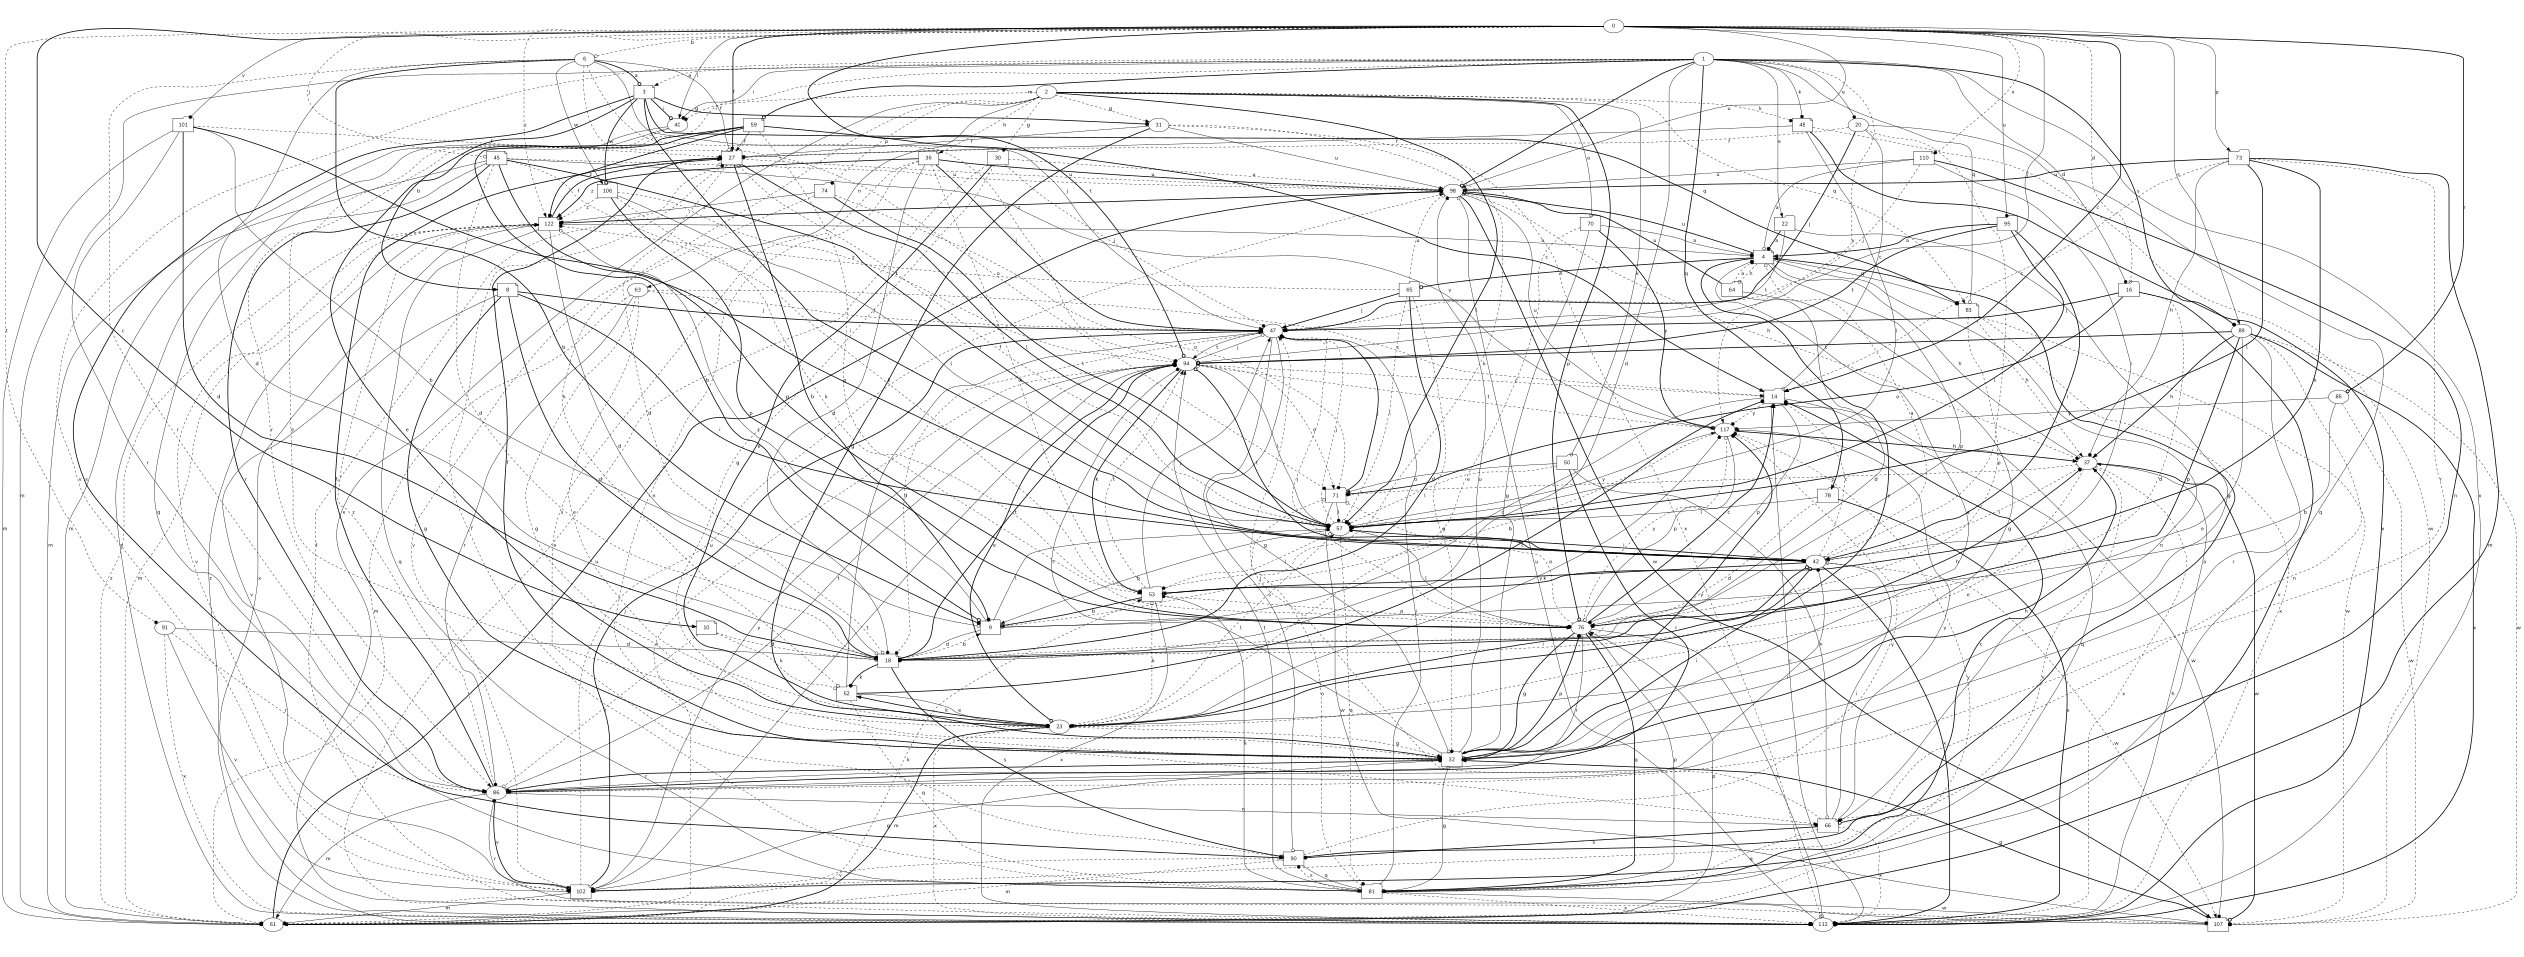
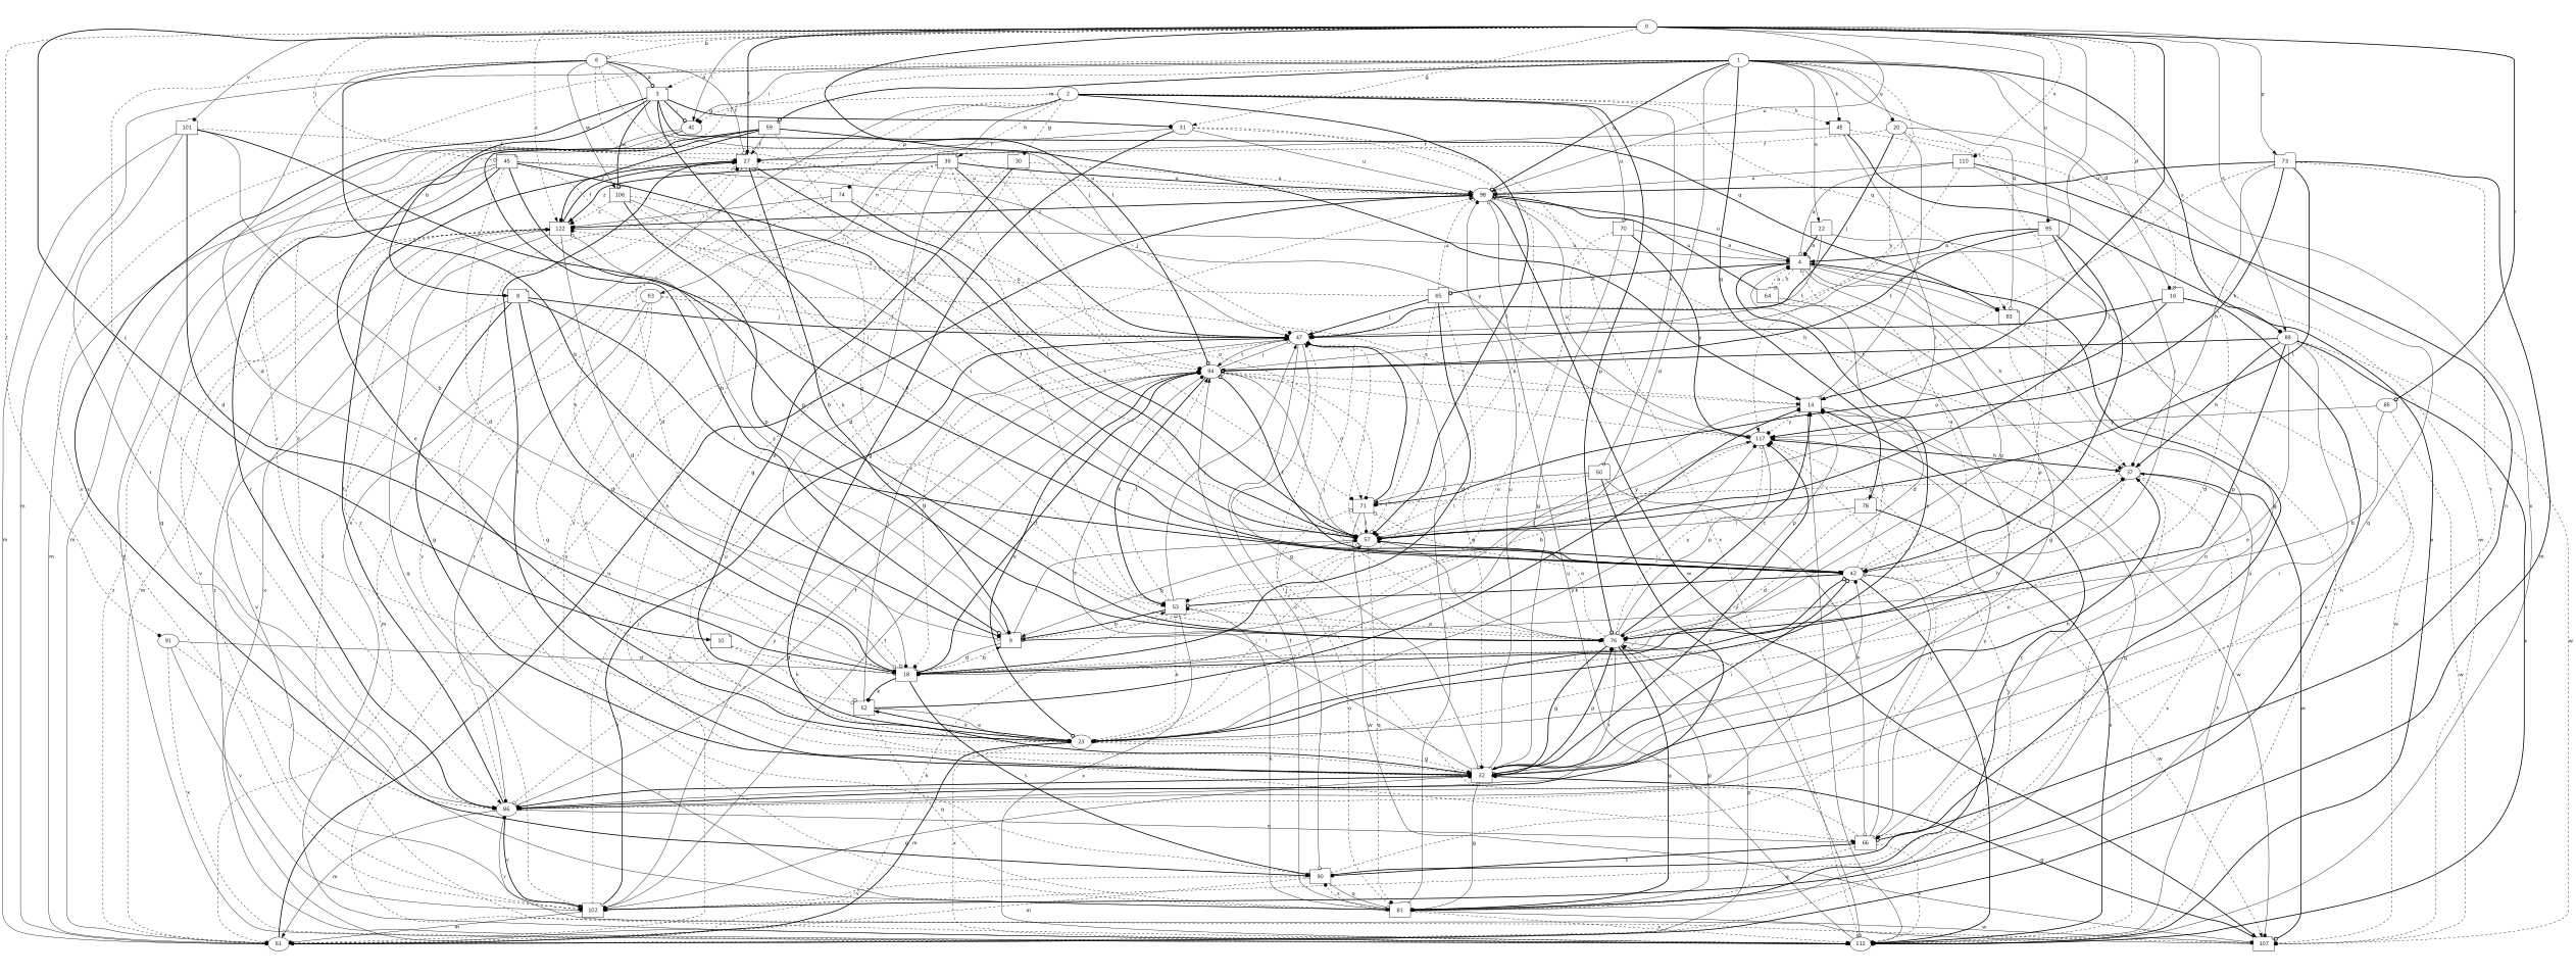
  strict digraph {
    fontname=Nunito
    node [fontname=Nunito shape=ellipse]
    edge [arrowhead=odot fontname=Nunito style=dashed]
    0
    6
    10 [shape=note]
    14 [shape=folder]
    16 [shape=folder]
    27 [shape=folder]
    40
    45 [shape=note]
    47
    73 [shape=folder]
    85
    89
    91
    94
    95 [shape=folder]
    98
    101 [shape=folder]
    110 [shape=note]
    122 [shape=note]
    3 [shape=note]
    18 [shape=note]
    86
    106 [shape=folder]
    9 [shape=folder]
    71 [shape=folder]
    52 [shape=folder]
    117
    76
    81 [shape=folder]
    107 [shape=note]
    102 [shape=note]
    57
    61
    23
    112
    53 [shape=folder]
    90 [shape=folder]
    32 [shape=folder]
    37
    66 [shape=note]
    42
    4 [shape=note]
    1
    20
    22 [shape=folder]
    48 [shape=note]
    59 [shape=note]
    78 [shape=folder]
    n49 [label=83 shape=note]
    31
    8 [shape=note]
    2
    30 [shape=folder]
    36 [shape=note]
    50 [shape=folder]
    63
    70 [shape=folder]
    74 [shape=folder]
    64 [shape=folder]
    65 [shape=folder]
    0 -> 6 [label=b]
    0 -> 10 [arrowhead=normal label=c style=bold]
    0 -> 14 [arrowhead=normal label=c style=bold]
    0 -> 16 [label=d]
    0 -> 27 [arrowhead=normal label=f style=bold]
    0 -> 40 [arrowhead=normal label=i style=solid]
    0 -> 45 [label=j]
    0 -> 47 [label=j style=solid]
    0 -> 73 [arrowhead=normal label=p style=solid]
    0 -> 85 [label=r style=bold]
    0 -> 89 [arrowhead=normal label=s style=solid]
    0 -> 91 [arrowhead=dot label=t]
    0 -> 94 [label=t style=bold]
    0 -> 95 [arrowhead=dot label=u style=solid]
    0 -> 98 [arrowhead=normal label=u style=solid]
    0 -> 101 [arrowhead=dot label=v style=solid]
    0 -> 110 [arrowhead=dot label=x]
    0 -> 122 [arrowhead=normal label=z]
    6 -> 27 [label=f style=solid]
    6 -> 47 [arrowhead=normal label=j style=solid]
    6 -> 94 [arrowhead=dot label=t]
    6 -> 3 [label=a style=bold]
    6 -> 18 [label=d style=solid]
    6 -> 86 [arrowhead=dot label=r]
    6 -> 106 [arrowhead=normal label=w style=solid]
    6 -> 9 [arrowhead=dot label=b style=bold]
    6 -> 71 [arrowhead=dot label=o]
    10 -> 18 [label=d]
    10 -> 86 [label=r]
    10 -> 52 [label=k]
    14 -> 117 [arrowhead=dot label=y]
    14 -> 76 [arrowhead=dot label=p style=solid]
    14 -> 81 [arrowhead=normal label=q style=solid]
    14 -> 107 [arrowhead=dot label=w style=solid]
    16 -> 47 [arrowhead=dot label=j style=bold]
    16 -> 18 [label=d]
    16 -> 71 [arrowhead=normal label=o style=bold]
    16 -> 102 [arrowhead=dot label=v style=bold]
    27 -> 98 [arrowhead=normal label=u]
    27 -> 18 [label=d]
    27 -> 9 [arrowhead=dot label=b style=bold]
    27 -> 57 [arrowhead=dot label=l style=bold]
    40 -> 81 [label=q style=solid]
    40 -> 61 [arrowhead=dot label=m style=solid]
    40 -> 23 [label=e]
    45 -> 98 [arrowhead=normal label=u]
    45 -> 18 [label=d]
    45 -> 86 [label=r style=bold]
    45 -> 117 [arrowhead=normal label=y style=solid]
    45 -> 76 [arrowhead=normal label=p style=bold]
    45 -> 57 [arrowhead=dot label=l style=bold]
    45 -> 61 [label=m style=solid]
    45 -> 112 [arrowhead=dot label=x style=solid]
    45 -> 53 [arrowhead=dot label=k]
    47 -> 94 [arrowhead=normal label=t style=solid]
    47 -> 18 [arrowhead=dot label=d]
    47 -> 90 [label=s style=solid]
    47 -> 32 [label=g style=solid]
    73 -> 14 [arrowhead=normal label=c]
    73 -> 98 [label=u style=bold]
    73 -> 86 [label=r]
    73 -> 57 [arrowhead=normal label=l style=bold]
    73 -> 61 [arrowhead=normal label=m style=bold]
-   73 -> 53 [arrowhead=normal label=k style=bold]
+   73 -> 117 [arrowhead=normal label=k style=bold]
    73 -> 37 [arrowhead=dot label=h style=solid]
    85 -> 9 [label=b style=solid]
    85 -> 117 [arrowhead=dot label=y style=solid]
    85 -> 107 [label=w]
    89 -> 94 [label=t style=bold]
    89 -> 86 [label=r style=solid]
    89 -> 76 [arrowhead=dot label=p style=bold]
    89 -> 107 [arrowhead=dot label=w]
    89 -> 23 [arrowhead=dot label=e style=solid]
    89 -> 112 [label=x style=bold]
    89 -> 37 [arrowhead=normal label=h style=bold]
    89 -> 66 [arrowhead=normal label=n]
    91 -> 18 [label=d style=solid]
    91 -> 86 [arrowhead=normal label=r]
    91 -> 102 [arrowhead=dot label=v style=solid]
    91 -> 112 [label=x]
    94 -> 14 [arrowhead=normal label=c]
    94 -> 47 [label=j style=solid]
    94 -> 71 [arrowhead=normal label=o]
    94 -> 102 [arrowhead=dot label=y style=solid]
    94 -> 57 [arrowhead=normal label=l style=solid]
    94 -> 23 [label=e style=bold]
    94 -> 53 [label=k style=bold]
    95 -> 94 [label=t style=bold]
    95 -> 57 [arrowhead=dot label=l style=bold]
    95 -> 42 [arrowhead=normal label=i style=bold]
    95 -> 4 [arrowhead=normal label=a style=bold]
    98 -> 122 [arrowhead=dot label=z style=bold]
    98 -> 107 [arrowhead=normal label=w style=bold]
    98 -> 37 [arrowhead=dot label=h]
    101 -> 27 [arrowhead=dot label=f]
    101 -> 18 [label=d style=bold]
    101 -> 86 [arrowhead=normal label=r style=solid]
    101 -> 9 [label=b style=solid]
    101 -> 61 [label=m style=solid]
    101 -> 42 [arrowhead=dot label=i style=bold]
    110 -> 47 [arrowhead=normal label=j]
    110 -> 98 [arrowhead=normal label=u style=solid]
    110 -> 66 [label=n style=bold]
    110 -> 42 [label=i style=solid]
    110 -> 4 [label=a style=solid]
    122 -> 27 [arrowhead=normal label=f style=bold]
    122 -> 18 [label=d style=solid]
    122 -> 81 [arrowhead=normal label=q style=solid]
    122 -> 102 [arrowhead=normal label=v]
    122 -> 61 [label=m]
    122 -> 112 [arrowhead=dot label=x style=solid]
    122 -> 4 [arrowhead=dot label=a style=solid]
    3 -> 40 [label=i style=bold]
    3 -> 106 [label=w style=bold]
    3 -> 90 [arrowhead=normal label=s style=bold]
    3 -> 42 [label=i style=bold]
    3 -> n49 [arrowhead=dot label=q style=bold]
    3 -> 31 [arrowhead=dot label=g style=bold]
    3 -> 8 [arrowhead=normal label=b style=bold]
    18 -> 94 [label=t style=bold]
    18 -> 9 [arrowhead=normal label=b]
    18 -> 52 [arrowhead=dot label=k style=bold]
    18 -> 90 [label=s style=bold]
    18 -> 37 [arrowhead=dot label=h style=bold]
    86 -> 27 [label=f style=bold]
    86 -> 94 [arrowhead=normal label=t style=solid]
    86 -> 122 [arrowhead=normal label=z]
    86 -> 102 [label=v style=bold]
    86 -> 61 [arrowhead=normal label=m style=solid]
    86 -> 66 [arrowhead=dot label=n style=solid]
    86 -> 42 [arrowhead=dot label=i style=solid]
    106 -> 94 [arrowhead=dot label=t]
    106 -> 122 [arrowhead=dot label=z]
    106 -> 76 [arrowhead=normal label=p style=bold]
    106 -> 57 [arrowhead=dot label=l style=solid]
    106 -> 53 [arrowhead=normal label=k]
    9 -> 14 [label=c style=solid]
    9 -> 122 [label=z style=solid]
    9 -> 18 [label=d style=solid]
    9 -> 57 [arrowhead=dot label=l style=solid]
    71 -> 47 [label=j style=bold]
    71 -> 107 [arrowhead=dot label=w style=solid]
    71 -> 57 [arrowhead=dot label=l style=solid]
    52 -> 14 [arrowhead=dot label=c style=bold]
    52 -> 47 [arrowhead=normal label=j style=solid]
    52 -> 81 [label=q]
    52 -> 23 [arrowhead=dot label=e style=solid]
    117 -> 94 [label=t]
    117 -> 98 [label=u style=solid]
    117 -> 9 [arrowhead=normal label=b]
    117 -> 76 [label=p style=solid]
    117 -> 37 [arrowhead=normal label=h style=bold]
    76 -> 14 [arrowhead=normal label=c style=bold]
    76 -> 47 [arrowhead=dot label=j]
    76 -> 86 [arrowhead=normal label=r style=solid]
    76 -> 71 [label=o]
    76 -> 117 [label=y]
    76 -> 81 [label=q style=bold]
    76 -> 57 [arrowhead=dot label=l style=solid]
    76 -> 112 [label=x style=solid]
    76 -> 32 [arrowhead=normal label=g style=bold]
    81 -> 14 [arrowhead=dot label=c style=bold]
    81 -> 27 [arrowhead=dot label=f]
    81 -> 47 [arrowhead=normal label=j style=solid]
    81 -> 94 [arrowhead=normal label=t style=solid]
    81 -> 71 [label=o]
    81 -> 76 [arrowhead=normal label=p style=solid]
    81 -> 107 [label=w style=solid]
    81 -> 112 [arrowhead=normal label=x]
    81 -> 53 [arrowhead=dot label=k style=solid]
    81 -> 90 [arrowhead=dot label=s]
    81 -> 32 [label=g style=solid]
    107 -> 27 [label=f]
    107 -> 86 [arrowhead=dot label=r style=solid]
    107 -> 32 [arrowhead=normal label=g style=bold]
    102 -> 47 [arrowhead=normal label=j style=bold]
    102 -> 94 [arrowhead=dot label=t style=solid]
    102 -> 98 [arrowhead=normal label=u]
    102 -> 61 [arrowhead=dot label=m style=solid]
    102 -> 32 [arrowhead=dot label=g style=solid]
    57 -> 27 [label=f]
    57 -> 47 [label=j]
    57 -> 9 [arrowhead=normal label=b style=solid]
    57 -> 117 [arrowhead=normal label=y style=solid]
    57 -> 81 [arrowhead=dot label=q]
    57 -> 42 [arrowhead=normal label=i style=bold]
    61 -> 94 [label=t]
    61 -> 98 [arrowhead=dot label=u style=bold]
    61 -> 122 [arrowhead=normal label=z]
    61 -> 117 [arrowhead=dot label=y]
    61 -> 76 [arrowhead=normal label=p style=solid]
    61 -> 53 [arrowhead=normal label=k]
    23 -> 52 [arrowhead=normal label=k style=bold]
    23 -> 117 [arrowhead=dot label=y style=solid]
    23 -> 57 [arrowhead=normal label=l]
    23 -> 61 [arrowhead=normal label=m style=bold]
    23 -> 112 [arrowhead=normal label=x]
    23 -> 53 [label=k]
    23 -> 32 [arrowhead=normal label=g]
    23 -> 42 [label=i style=bold]
    112 -> 14 [arrowhead=normal label=c style=solid]
    112 -> 98 [label=u style=solid]
    112 -> 122 [arrowhead=normal label=z style=solid]
    112 -> 37 [arrowhead=normal label=h style=solid]
    53 -> 47 [arrowhead=normal label=j style=solid]
    53 -> 94 [arrowhead=normal label=t]
    53 -> 9 [label=b style=bold]
    53 -> 76 [arrowhead=dot label=p]
    53 -> 57 [label=l]
    53 -> 112 [label=x style=solid]
    90 -> 117 [label=y]
    90 -> 81 [label=q style=solid]
    90 -> 102 [arrowhead=normal label=v]
    90 -> 61 [arrowhead=normal label=m]
    90 -> 4 [arrowhead=normal label=a style=bold]
    32 -> 27 [label=f style=bold]
    32 -> 94 [arrowhead=dot label=t style=solid]
    32 -> 98 [arrowhead=dot label=u style=solid]
    32 -> 86 [arrowhead=dot label=r style=bold]
    32 -> 117 [arrowhead=dot label=y style=bold]
    32 -> 76 [arrowhead=dot label=p style=bold]
    32 -> 37 [arrowhead=normal label=h style=bold]
    32 -> 42 [label=i style=bold]
    32 -> 4 [arrowhead=dot label=a style=solid]
    37 -> 71 [arrowhead=dot label=o]
    37 -> 107 [label=w style=bold]
    37 -> 102 [arrowhead=normal label=v]
    37 -> 23 [label=e]
    37 -> 112 [label=x]
    37 -> 42 [arrowhead=normal label=i]
    66 -> 47 [arrowhead=normal label=j]
    66 -> 117 [arrowhead=normal label=y style=solid]
    66 -> 81 [arrowhead=normal label=q]
    66 -> 112 [arrowhead=dot label=x]
    66 -> 90 [arrowhead=dot label=s style=bold]
    66 -> 42 [label=i style=solid]
    42 -> 14 [arrowhead=dot label=c]
    42 -> 94 [label=t style=bold]
    42 -> 107 [arrowhead=normal label=w]
    42 -> 112 [arrowhead=normal label=x style=bold]
    42 -> 53 [label=k style=bold]
    42 -> 4 [label=a]
    4 -> 98 [label=u style=bold]
    4 -> 76 [arrowhead=normal label=p style=solid]
    4 -> 23 [arrowhead=normal label=e style=bold]
    4 -> 37 [label=h style=solid]
    4 -> 66 [arrowhead=dot label=n style=solid]
    4 -> n49 [arrowhead=dot label=q style=solid]
    4 -> 64 [label=n]
    4 -> 65 [label=n style=bold]
    1 -> 16 [arrowhead=dot label=d style=solid]
    1 -> 40 [arrowhead=dot label=i style=solid]
    1 -> 89 [arrowhead=dot label=s style=bold]
    1 -> 98 [label=u style=bold]
    1 -> 3 [arrowhead=normal label=a]
    1 -> 18 [arrowhead=dot label=d style=solid]
    1 -> 86 [arrowhead=normal label=r]
    1 -> 117 [arrowhead=normal label=y]
    1 -> 102 [arrowhead=dot label=v]
    1 -> 61 [label=m style=solid]
    1 -> 112 [arrowhead=dot label=x style=solid]
    1 -> 20 [arrowhead=dot label=e style=solid]
    1 -> 22 [arrowhead=normal label=e style=solid]
    1 -> 48 [arrowhead=dot label=k style=solid]
    1 -> 59 [label=m style=bold]
    1 -> 78 [arrowhead=normal label=q style=bold]
    1 -> n49 [label=q style=solid]
    20 -> 14 [label=c style=solid]
    20 -> 27 [label=f]
    20 -> 47 [arrowhead=normal label=j style=bold]
    20 -> 81 [label=q style=solid]
    20 -> 42 [label=i]
-   22 -> 94 [label=t style=solid]
+   22 -> 94 [arrowhead=normal label=t style=solid]
    22 -> 32 [label=g style=solid]
    22 -> 4 [arrowhead=dot label=a style=bold]
    48 -> 27 [arrowhead=dot label=f style=solid]
    48 -> 107 [arrowhead=dot label=w]
    48 -> 57 [arrowhead=dot label=l style=solid]
    48 -> 112 [arrowhead=dot label=x style=bold]
    59 -> 14 [arrowhead=normal label=c style=bold]
    59 -> 27 [arrowhead=normal label=f style=solid]
    59 -> 122 [arrowhead=dot label=z style=bold]
    59 -> 9 [label=b style=bold]
    59 -> 76 [arrowhead=dot label=p]
    59 -> 23 [label=e style=bold]
    78 -> 18 [label=d]
    78 -> 57 [label=l style=solid]
    78 -> 112 [arrowhead=dot label=x style=bold]
    n49 -> 76 [label=p]
    n49 -> 107 [label=w]
    n49 -> 112 [label=x]
    n49 -> 37 [arrowhead=normal label=h]
    31 -> 27 [label=f style=solid]
    31 -> 98 [arrowhead=normal label=u style=solid]
    31 -> 112 [label=x]
    31 -> 53 [arrowhead=dot label=k]
    31 -> 32 [arrowhead=normal label=g style=bold]
    8 -> 47 [label=j style=bold]
    8 -> 18 [arrowhead=dot label=d style=bold]
    8 -> 102 [label=v style=solid]
    8 -> 32 [label=g style=bold]
    8 -> 42 [arrowhead=dot label=i style=bold]
    2 -> 40 [arrowhead=dot label=i]
    2 -> 52 [label=k]
    2 -> 76 [label=p style=bold]
    2 -> 57 [arrowhead=dot label=l style=bold]
    2 -> 112 [arrowhead=normal label=x style=solid]
    2 -> 48 [arrowhead=dot label=k]
    2 -> n49 [arrowhead=normal label=q]
-   2 -> 31 [arrowhead=normal label=g]
+   0 -> 31 [arrowhead=normal label=g]
    2 -> 30 [arrowhead=dot label=g]
    2 -> 36 [arrowhead=normal label=h]
    2 -> 50 [label=k style=solid]
    2 -> 63 [arrowhead=normal label=n style=solid]
    2 -> 70 [label=o style=solid]
    2 -> 74 [arrowhead=dot label=p]
    30 -> 47 [arrowhead=dot label=j]
    30 -> 98 [arrowhead=normal label=u]
    30 -> 23 [arrowhead=dot label=e style=bold]
    30 -> 112 [arrowhead=normal label=x]
    30 -> 32 [arrowhead=dot label=g]
    36 -> 47 [arrowhead=dot label=j style=bold]
    36 -> 98 [arrowhead=normal label=u style=bold]
    36 -> 122 [arrowhead=normal label=z style=bold]
    36 -> 18 [arrowhead=dot label=d style=solid]
    36 -> 53 [label=k]
    36 -> 90 [arrowhead=normal label=s]
    36 -> 66 [arrowhead=normal label=n]
    50 -> 86 [arrowhead=normal label=r style=bold]
    50 -> 71 [arrowhead=normal label=o style=solid]
    50 -> 57 [arrowhead=dot label=l]
    50 -> 66 [label=n style=solid]
    63 -> 14 [label=c]
    63 -> 47 [label=j]
    63 -> 86 [arrowhead=dot label=r style=solid]
    63 -> 61 [arrowhead=dot label=m]
    63 -> 23 [label=e]
    63 -> 32 [arrowhead=dot label=g]
    70 -> 117 [label=y style=bold]
    70 -> 23 [arrowhead=normal label=e]
    70 -> 32 [arrowhead=normal label=g style=solid]
    70 -> 4 [arrowhead=dot label=a style=solid]
    74 -> 122 [arrowhead=normal label=z style=solid]
    74 -> 71 [arrowhead=dot label=o]
    74 -> 102 [arrowhead=normal label=v]
    74 -> 57 [arrowhead=dot label=l style=bold]
    64 -> 98 [label=u style=bold]
    64 -> 18 [label=d style=solid]
    64 -> 32 [label=g style=solid]
    64 -> 4 [arrowhead=dot label=a]
    65 -> 47 [arrowhead=normal label=j style=bold]
    65 -> 98 [label=u]
    65 -> 122 [arrowhead=dot label=z]
    65 -> 18 [label=d style=bold]
    65 -> 57 [label=l]
    65 -> 32 [arrowhead=dot label=g]
  }
